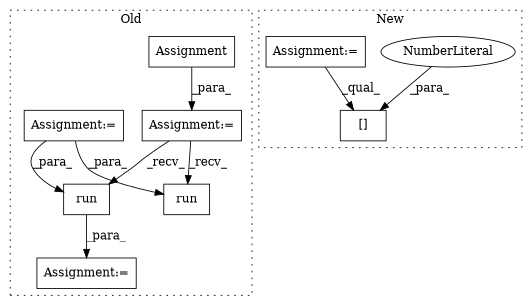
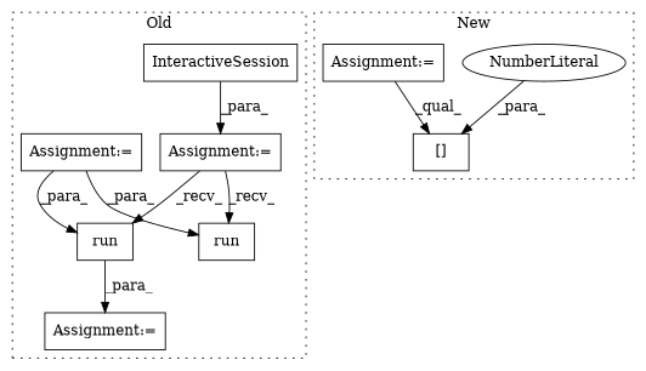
  digraph {
    node [a=7 l=1 shape=box]
-   n1 [a=32 l=20 label=Assignment s=647]
+   n1 [a=32 l=20 label=InteractiveSession s=647]
    n2 [a=32 l="4,1" label=run s="963,998"]
    n3 [label="Assignment:=" s=957]
    n4 [a=32 l="4,1" label=run s="1046,1081"]
    n5 [label="Assignment:=" s=635]
    n6 [label="Assignment:=" s=505]
    n7 [a=2 l="30,1" label="[]" s="765,796"]
    n8 [a=34 label=NumberLiteral s=795 shape=ellipse]
    n9 [label="Assignment:=" s=731]
    subgraph cluster_1 {
      label=Old
      style=dotted
      n1
      n2
      n3
      n4
      n5
      n6
    }
    subgraph cluster_2 {
      label=New
      style=dotted
      n7
      n8
      n9
    }
    n1 -> n5 [label=_para_]
    n2 -> n3 [label=_para_]
    n5 -> n2 [label=_recv_]
    n5 -> n4 [label=_recv_]
    n6 -> n2 [label=_para_]
    n6 -> n4 [label=_para_]
    n8 -> n7 [label=_para_]
    n9 -> n7 [label=_qual_]
  }
